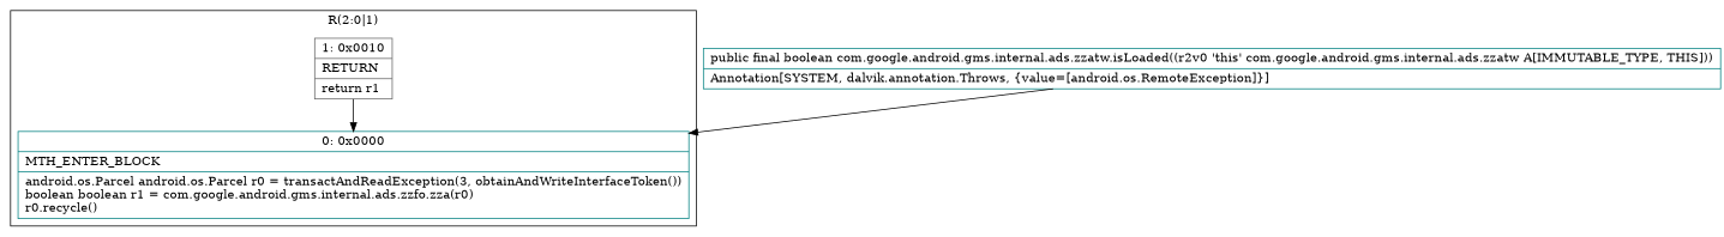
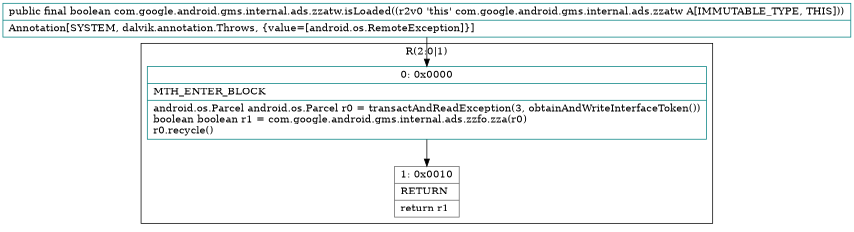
  digraph {
    node [color=teal shape=record]
    n1 [label="{0\:\ 0x0000|MTH_ENTER_BLOCK\l|android.os.Parcel android.os.Parcel r0 = transactAndReadException(3, obtainAndWriteInterfaceToken())\lboolean boolean r1 = com.google.android.gms.internal.ads.zzfo.zza(r0)\lr0.recycle()\l}"]
    n2 [color=gray40 label="{1\:\ 0x0010|RETURN\l|return r1\l}"]
    n3 [label="{public final boolean com.google.android.gms.internal.ads.zzatw.isLoaded((r2v0 'this' com.google.android.gms.internal.ads.zzatw A[IMMUTABLE_TYPE, THIS]))  | Annotation[SYSTEM, dalvik.annotation.Throws, \{value=[android.os.RemoteException]\}]\l}"]
    subgraph cluster_1 {
      label="R(2:0|1)"
      n1
      n2
    }
-   n2 -> n1
+   n1 -> n2
    n3 -> n1
  }
